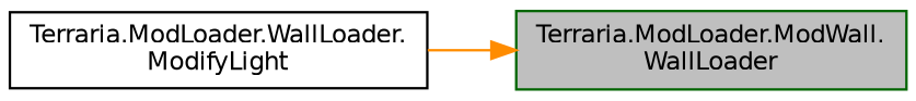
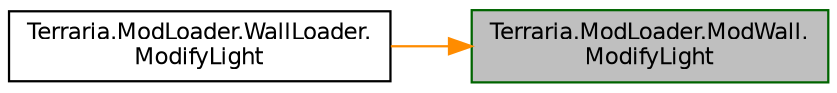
  digraph {
    rankdir=RL
    node [fontname=Helvetica fontsize=10 shape=record style=filled]
-   n1 [color=darkgreen fillcolor=grey75 fontcolor=black height=0.2 label="Terraria.ModLoader.ModWall.\lWallLoader" width=0.4]
+   n1 [color=darkgreen fillcolor=grey75 fontcolor=black height=0.2 label="Terraria.ModLoader.ModWall.\lModifyLight" width=0.4]
    n2 [color=black fillcolor=white height=0.2 label="Terraria.ModLoader.WallLoader.\lModifyLight" width=0.4]
    n1 -> n2 [color=darkorange dir=back fontname=Helvetica fontsize=10 labelfontname=Helvetica labelfontsize=10 style=solid]
  }
